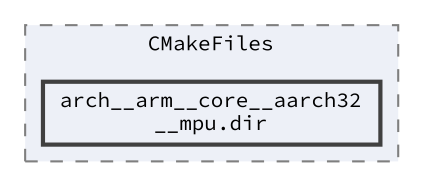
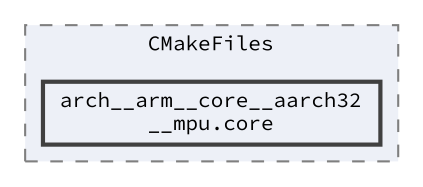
  digraph {
    compound=true
    fontname="Source Code Pro"
-   n1 [color=grey25 fillcolor="#edf0f7" fontname="Source Code Pro" fontsize=10 height=0.2 label="arch__arm__core__aarch32\l__mpu.dir" shape=box style="filled,bold" width=0.4]
+   n1 [color=grey25 fillcolor="#edf0f7" fontname="Source Code Pro" fontsize=10 height=0.2 label="arch__arm__core__aarch32\l__mpu.core" shape=box style="filled,bold" width=0.4]
    subgraph cluster_1 {
      bgcolor="#edf0f7"
      fontsize=10
      label=CMakeFiles
      pencolor=grey50
      style="filled,dashed"
      n1
    }
  }
